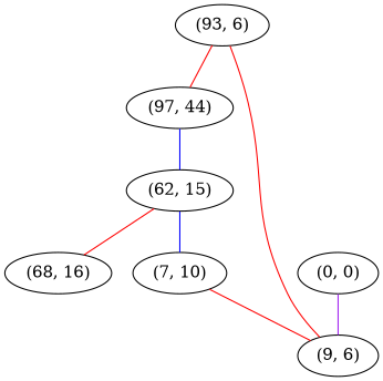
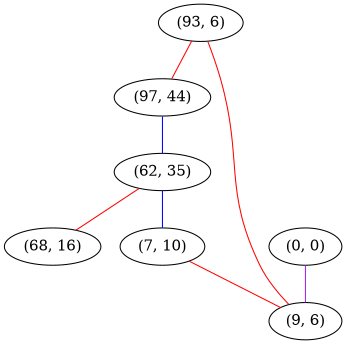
  graph {
    edge [color=red weight=1]
    "(93, 6)"
    "(97, 44)"
    "(9, 6)"
-   "(62, 35)" [label="(62, 15)"]
+   "(62, 35)"
    "(0, 0)"
    "(68, 16)"
    n7 [label="(7, 10)"]
    "(93, 6)" -- "(97, 44)"
    "(93, 6)" -- "(9, 6)"
    "(97, 44)" -- "(62, 35)" [color=blue weight=3]
    "(62, 35)" -- "(68, 16)"
    "(62, 35)" -- n7 [color=blue weight=3]
    "(0, 0)" -- "(9, 6)" [color=purple weight=4]
    n7 -- "(9, 6)"
  }
